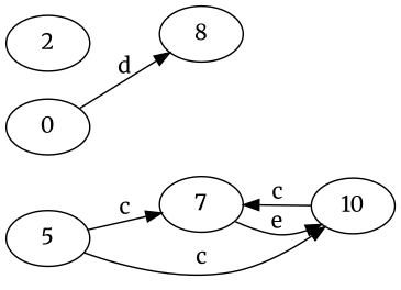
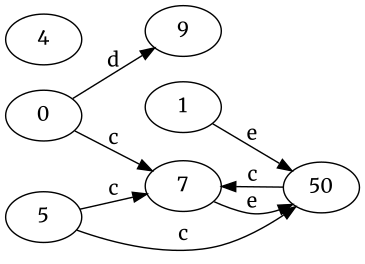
  strict digraph {
    fontname=Merriweather
    rankdir=LR
    node [fontname=Merriweather]
    edge [fontname=Merriweather]
    0
    7
-   8
-   10
-   2
+   8 [label=9]
+   10 [label=50]
+   1
+   2 [label=4]
    5
+   0 -> 7 [label=c]
    0 -> 8 [label=d]
    7 -> 10 [label=e]
    10 -> 7 [label=c]
+   1 -> 10 [label=e]
    5 -> 7 [label=c]
    5 -> 10 [label=c]
  }
